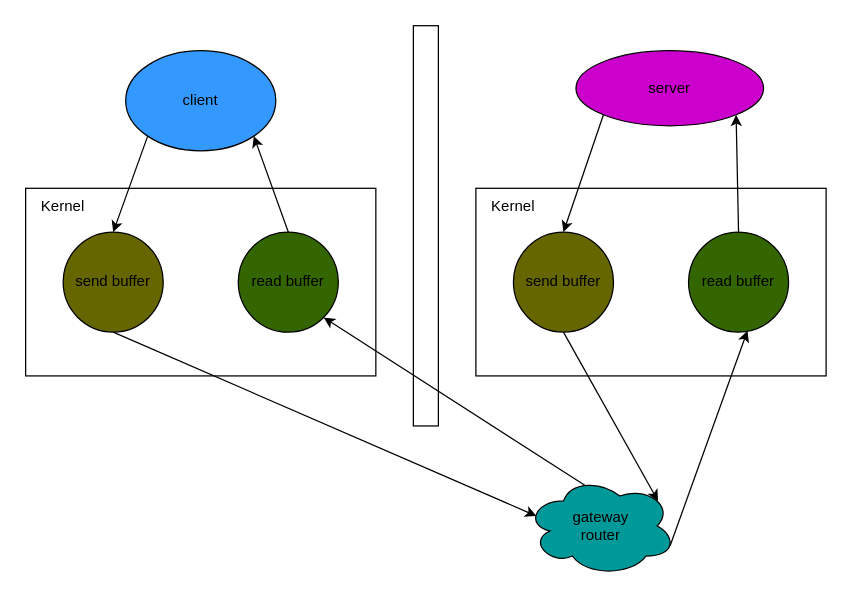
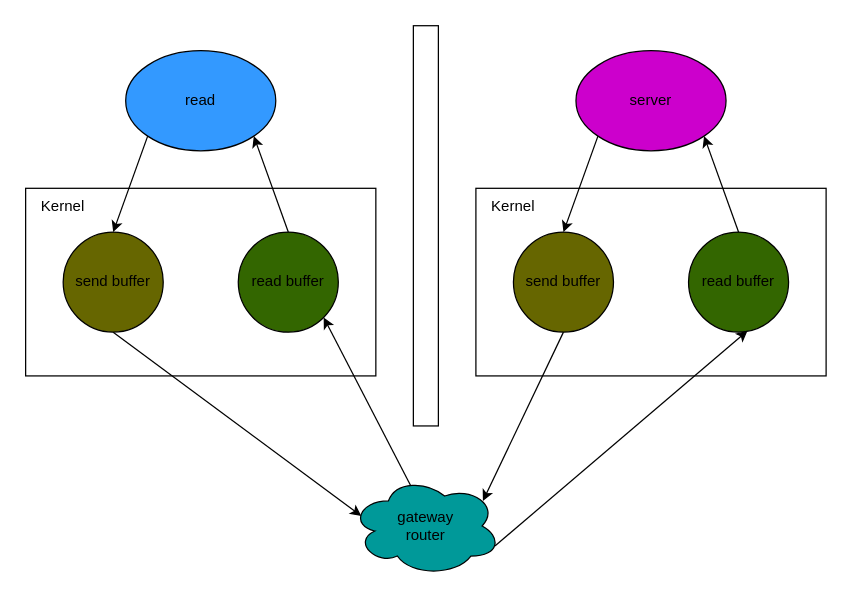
  <mxCell id="0" />
  <mxCell id="1" parent="0" />
  <mxCell id="2" value="" style="rounded=0;whiteSpace=wrap;html=1;strokeColor=#000000;fillColor=#FFFFFF;" parent="1" vertex="1"><mxGeometry x="380" y="150" width="280" height="150" as="geometry" /></mxCell>
  <mxCell id="3" value="" style="rounded=0;whiteSpace=wrap;html=1;strokeColor=#000000;fillColor=#FFFFFF;" parent="1" vertex="1"><mxGeometry x="20" y="150" width="280" height="150" as="geometry" /></mxCell>
  <mxCell id="4" style="edgeStyle=none;html=1;exitX=0;exitY=1;exitDx=0;exitDy=0;entryX=0.5;entryY=0;entryDx=0;entryDy=0;strokeColor=#000000;" parent="1" source="5" target="7" edge="1"><mxGeometry relative="1" as="geometry" /></mxCell>
- <mxCell id="5" value="client" style="ellipse;whiteSpace=wrap;html=1;strokeColor=#000000;fillColor=#3399FF;" parent="1" vertex="1"><mxGeometry x="100" y="40" width="120" height="80" as="geometry" /></mxCell>
+ <mxCell id="5" value="read" style="ellipse;whiteSpace=wrap;html=1;strokeColor=#000000;fillColor=#3399FF;" parent="1" vertex="1"><mxGeometry x="100" y="40" width="120" height="80" as="geometry" /></mxCell>
  <mxCell id="6" style="edgeStyle=none;html=1;exitX=0.5;exitY=1;exitDx=0;exitDy=0;entryX=0.07;entryY=0.4;entryDx=0;entryDy=0;entryPerimeter=0;strokeColor=#000000;" parent="1" source="7" target="19" edge="1"><mxGeometry relative="1" as="geometry" /></mxCell>
  <mxCell id="7" value="send buffer" style="ellipse;whiteSpace=wrap;html=1;aspect=fixed;strokeColor=#000000;fillColor=#666600;" parent="1" vertex="1"><mxGeometry x="50" y="185" width="80" height="80" as="geometry" /></mxCell>
  <mxCell id="8" style="edgeStyle=none;html=1;exitX=0.5;exitY=0;exitDx=0;exitDy=0;entryX=1;entryY=1;entryDx=0;entryDy=0;strokeColor=#000000;" parent="1" source="9" target="5" edge="1"><mxGeometry relative="1" as="geometry" /></mxCell>
  <mxCell id="9" value="read buffer" style="ellipse;whiteSpace=wrap;html=1;aspect=fixed;strokeColor=#000000;fillColor=#336600;" parent="1" vertex="1"><mxGeometry x="190" y="185" width="80" height="80" as="geometry" /></mxCell>
  <mxCell id="10" style="edgeStyle=none;html=1;exitX=0;exitY=1;exitDx=0;exitDy=0;entryX=0.5;entryY=0;entryDx=0;entryDy=0;strokeColor=#000000;" parent="1" source="11" target="13" edge="1"><mxGeometry relative="1" as="geometry" /></mxCell>
- <mxCell id="11" value="server" style="ellipse;whiteSpace=wrap;html=1;strokeColor=#000000;fillColor=#CC00CC;" parent="1" vertex="1"><mxGeometry x="460" y="40" width="150" height="60" as="geometry" /></mxCell>
+ <mxCell id="11" value="server" style="ellipse;whiteSpace=wrap;html=1;strokeColor=#000000;fillColor=#CC00CC;" parent="1" vertex="1"><mxGeometry x="460" y="40" width="120" height="80" as="geometry" /></mxCell>
  <mxCell id="12" style="edgeStyle=none;html=1;exitX=0.5;exitY=1;exitDx=0;exitDy=0;entryX=0.88;entryY=0.25;entryDx=0;entryDy=0;entryPerimeter=0;strokeColor=#000000;" parent="1" source="13" target="19" edge="1"><mxGeometry relative="1" as="geometry" /></mxCell>
  <mxCell id="13" value="send buffer" style="ellipse;whiteSpace=wrap;html=1;aspect=fixed;strokeColor=#000000;fillColor=#666600;" parent="1" vertex="1"><mxGeometry x="410" y="185" width="80" height="80" as="geometry" /></mxCell>
  <mxCell id="14" style="edgeStyle=none;html=1;exitX=0.5;exitY=0;exitDx=0;exitDy=0;entryX=1;entryY=1;entryDx=0;entryDy=0;strokeColor=#000000;" parent="1" source="15" target="11" edge="1"><mxGeometry relative="1" as="geometry" /></mxCell>
  <mxCell id="15" value="read buffer" style="ellipse;whiteSpace=wrap;html=1;aspect=fixed;strokeColor=#000000;fillColor=#336600;" parent="1" vertex="1"><mxGeometry x="550" y="185" width="80" height="80" as="geometry" /></mxCell>
  <mxCell id="16" value="" style="rounded=0;whiteSpace=wrap;html=1;strokeColor=#000000;fillColor=#FFFFFF;" parent="1" vertex="1"><mxGeometry x="330" y="20" width="20" height="320" as="geometry" /></mxCell>
  <mxCell id="17" style="edgeStyle=none;html=1;exitX=0.96;exitY=0.7;exitDx=0;exitDy=0;exitPerimeter=0;entryX=0.589;entryY=0.986;entryDx=0;entryDy=0;entryPerimeter=0;strokeColor=#000000;" parent="1" source="19" target="15" edge="1"><mxGeometry relative="1" as="geometry" /></mxCell>
  <mxCell id="18" style="edgeStyle=none;html=1;exitX=0.4;exitY=0.1;exitDx=0;exitDy=0;exitPerimeter=0;entryX=1;entryY=1;entryDx=0;entryDy=0;strokeColor=#000000;" parent="1" source="19" target="9" edge="1"><mxGeometry relative="1" as="geometry" /></mxCell>
- <mxCell id="19" value="gateway&lt;br&gt;router" style="ellipse;shape=cloud;whiteSpace=wrap;html=1;strokeColor=#000000;fillColor=#009999;" parent="1" vertex="1"><mxGeometry x="420" y="380" width="120" height="80" as="geometry" /></mxCell>
+ <mxCell id="19" value="gateway&lt;br&gt;router" style="ellipse;shape=cloud;whiteSpace=wrap;html=1;strokeColor=#000000;fillColor=#009999;" parent="1" vertex="1"><mxGeometry x="280" y="380" width="120" height="80" as="geometry" /></mxCell>
  <mxCell id="20" value="Kernel" style="text;html=1;strokeColor=none;fillColor=none;align=center;verticalAlign=middle;whiteSpace=wrap;rounded=0;" vertex="1" parent="1"><mxGeometry x="380" y="150" width="60" height="30" as="geometry" /></mxCell>
  <mxCell id="21" value="Kernel" style="text;html=1;strokeColor=none;fillColor=none;align=center;verticalAlign=middle;whiteSpace=wrap;rounded=0;" vertex="1" parent="1"><mxGeometry x="20" y="150" width="60" height="30" as="geometry" /></mxCell>
